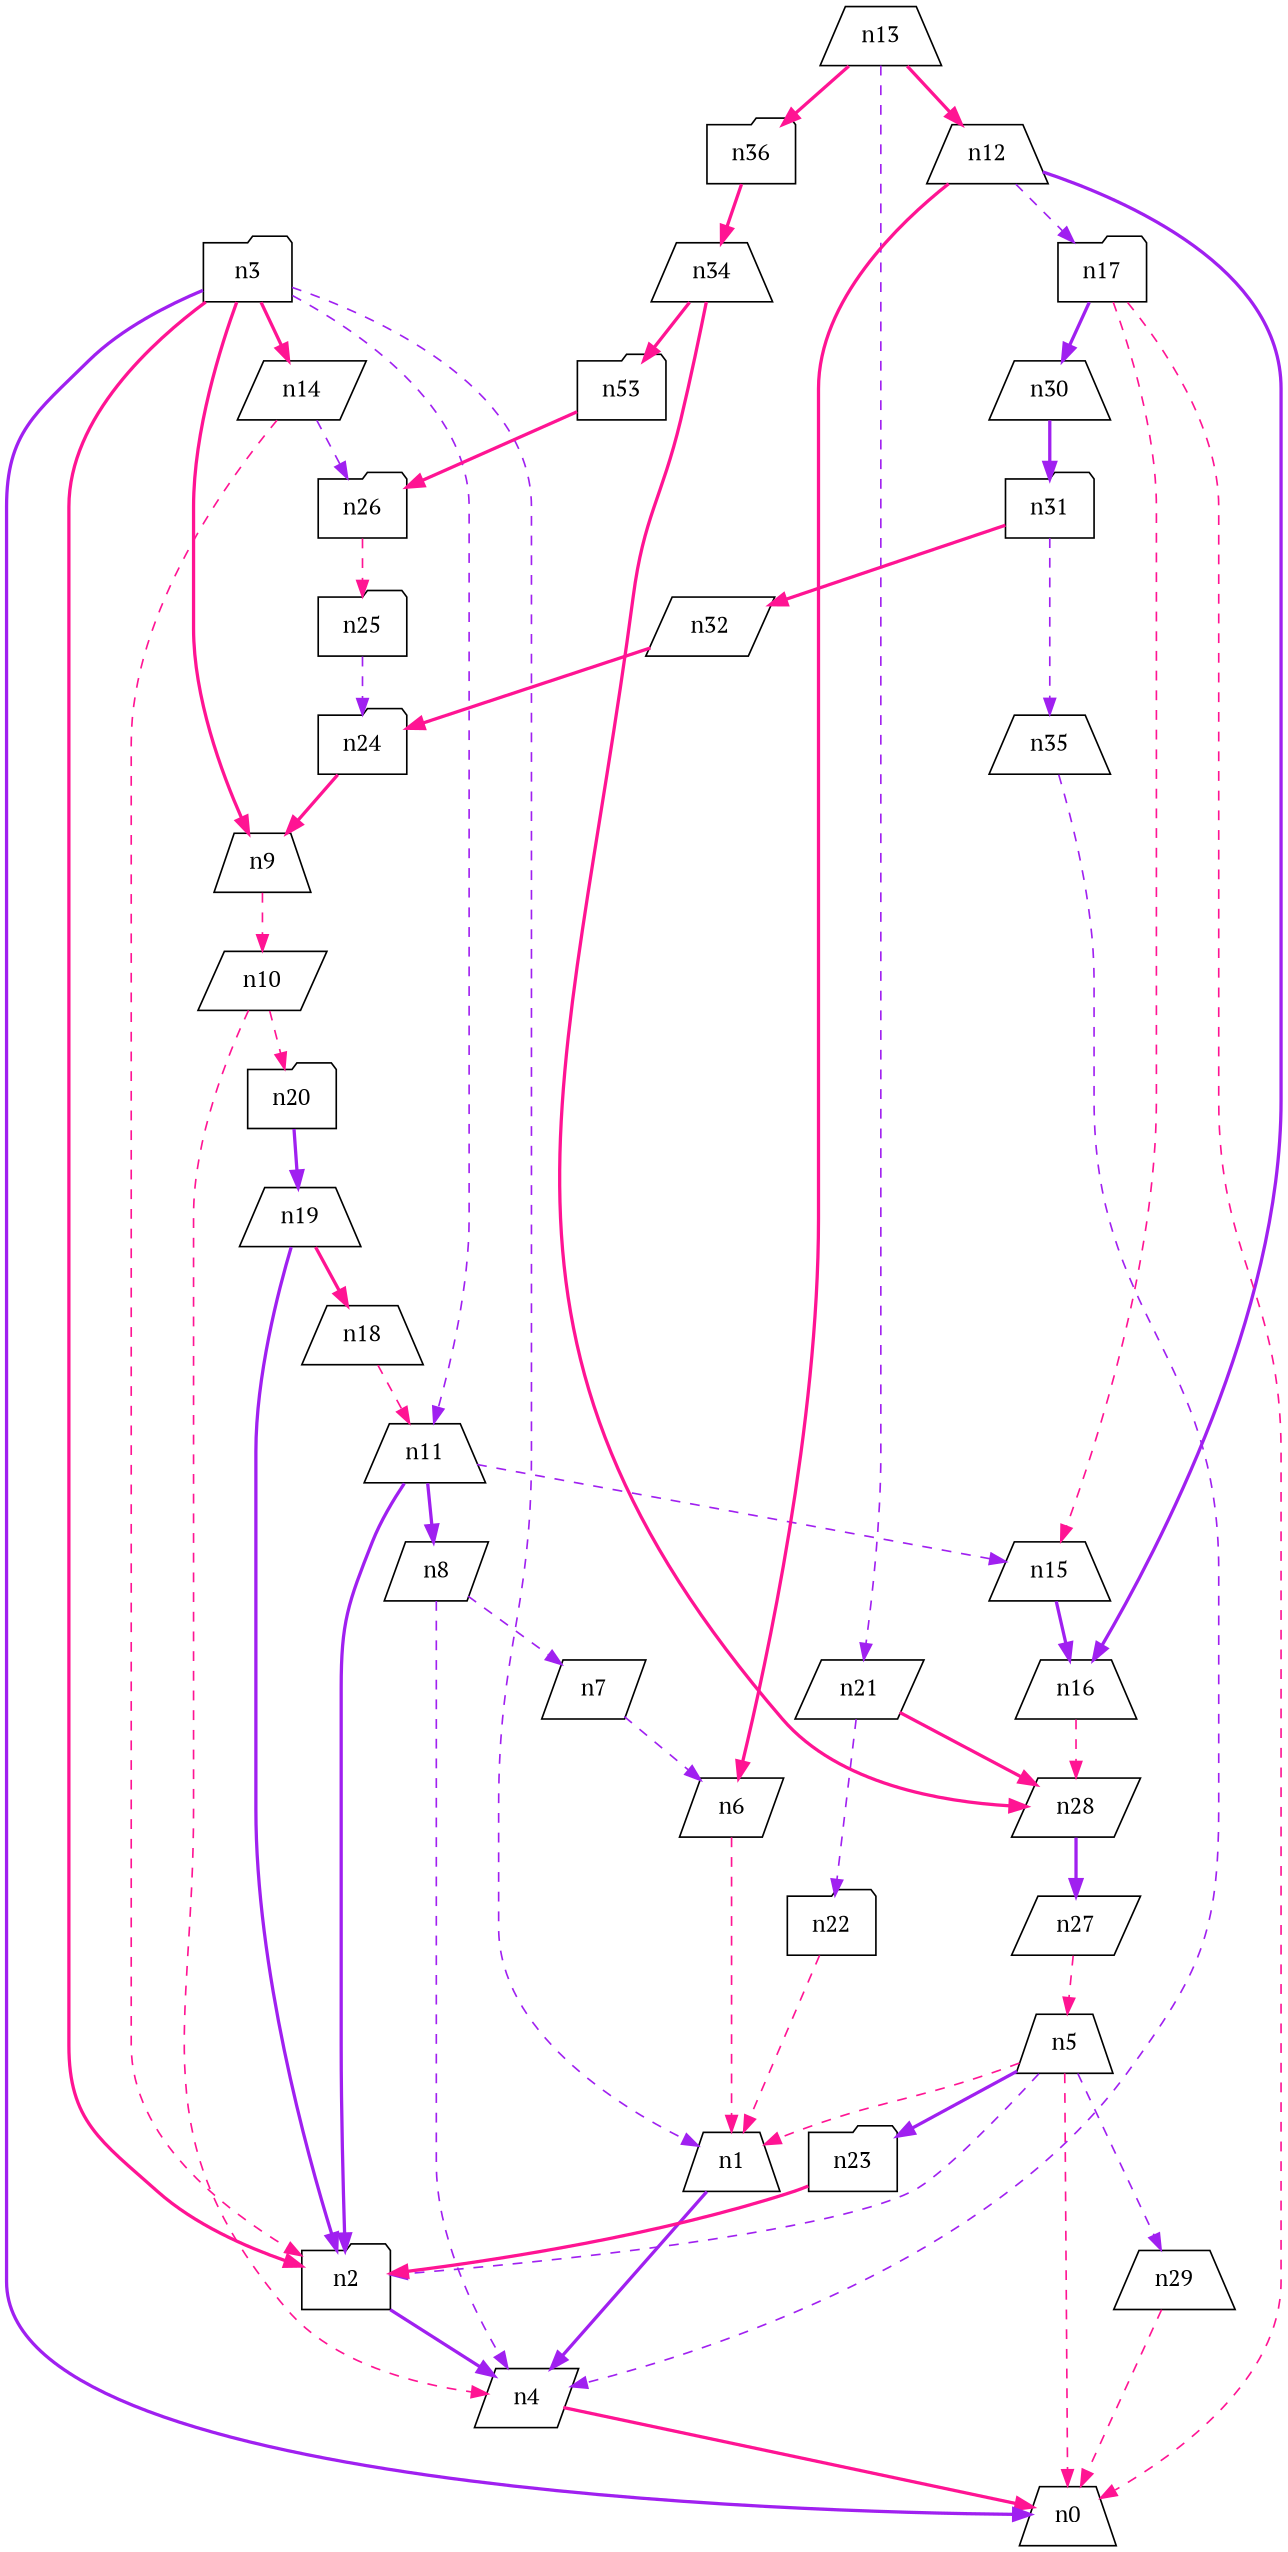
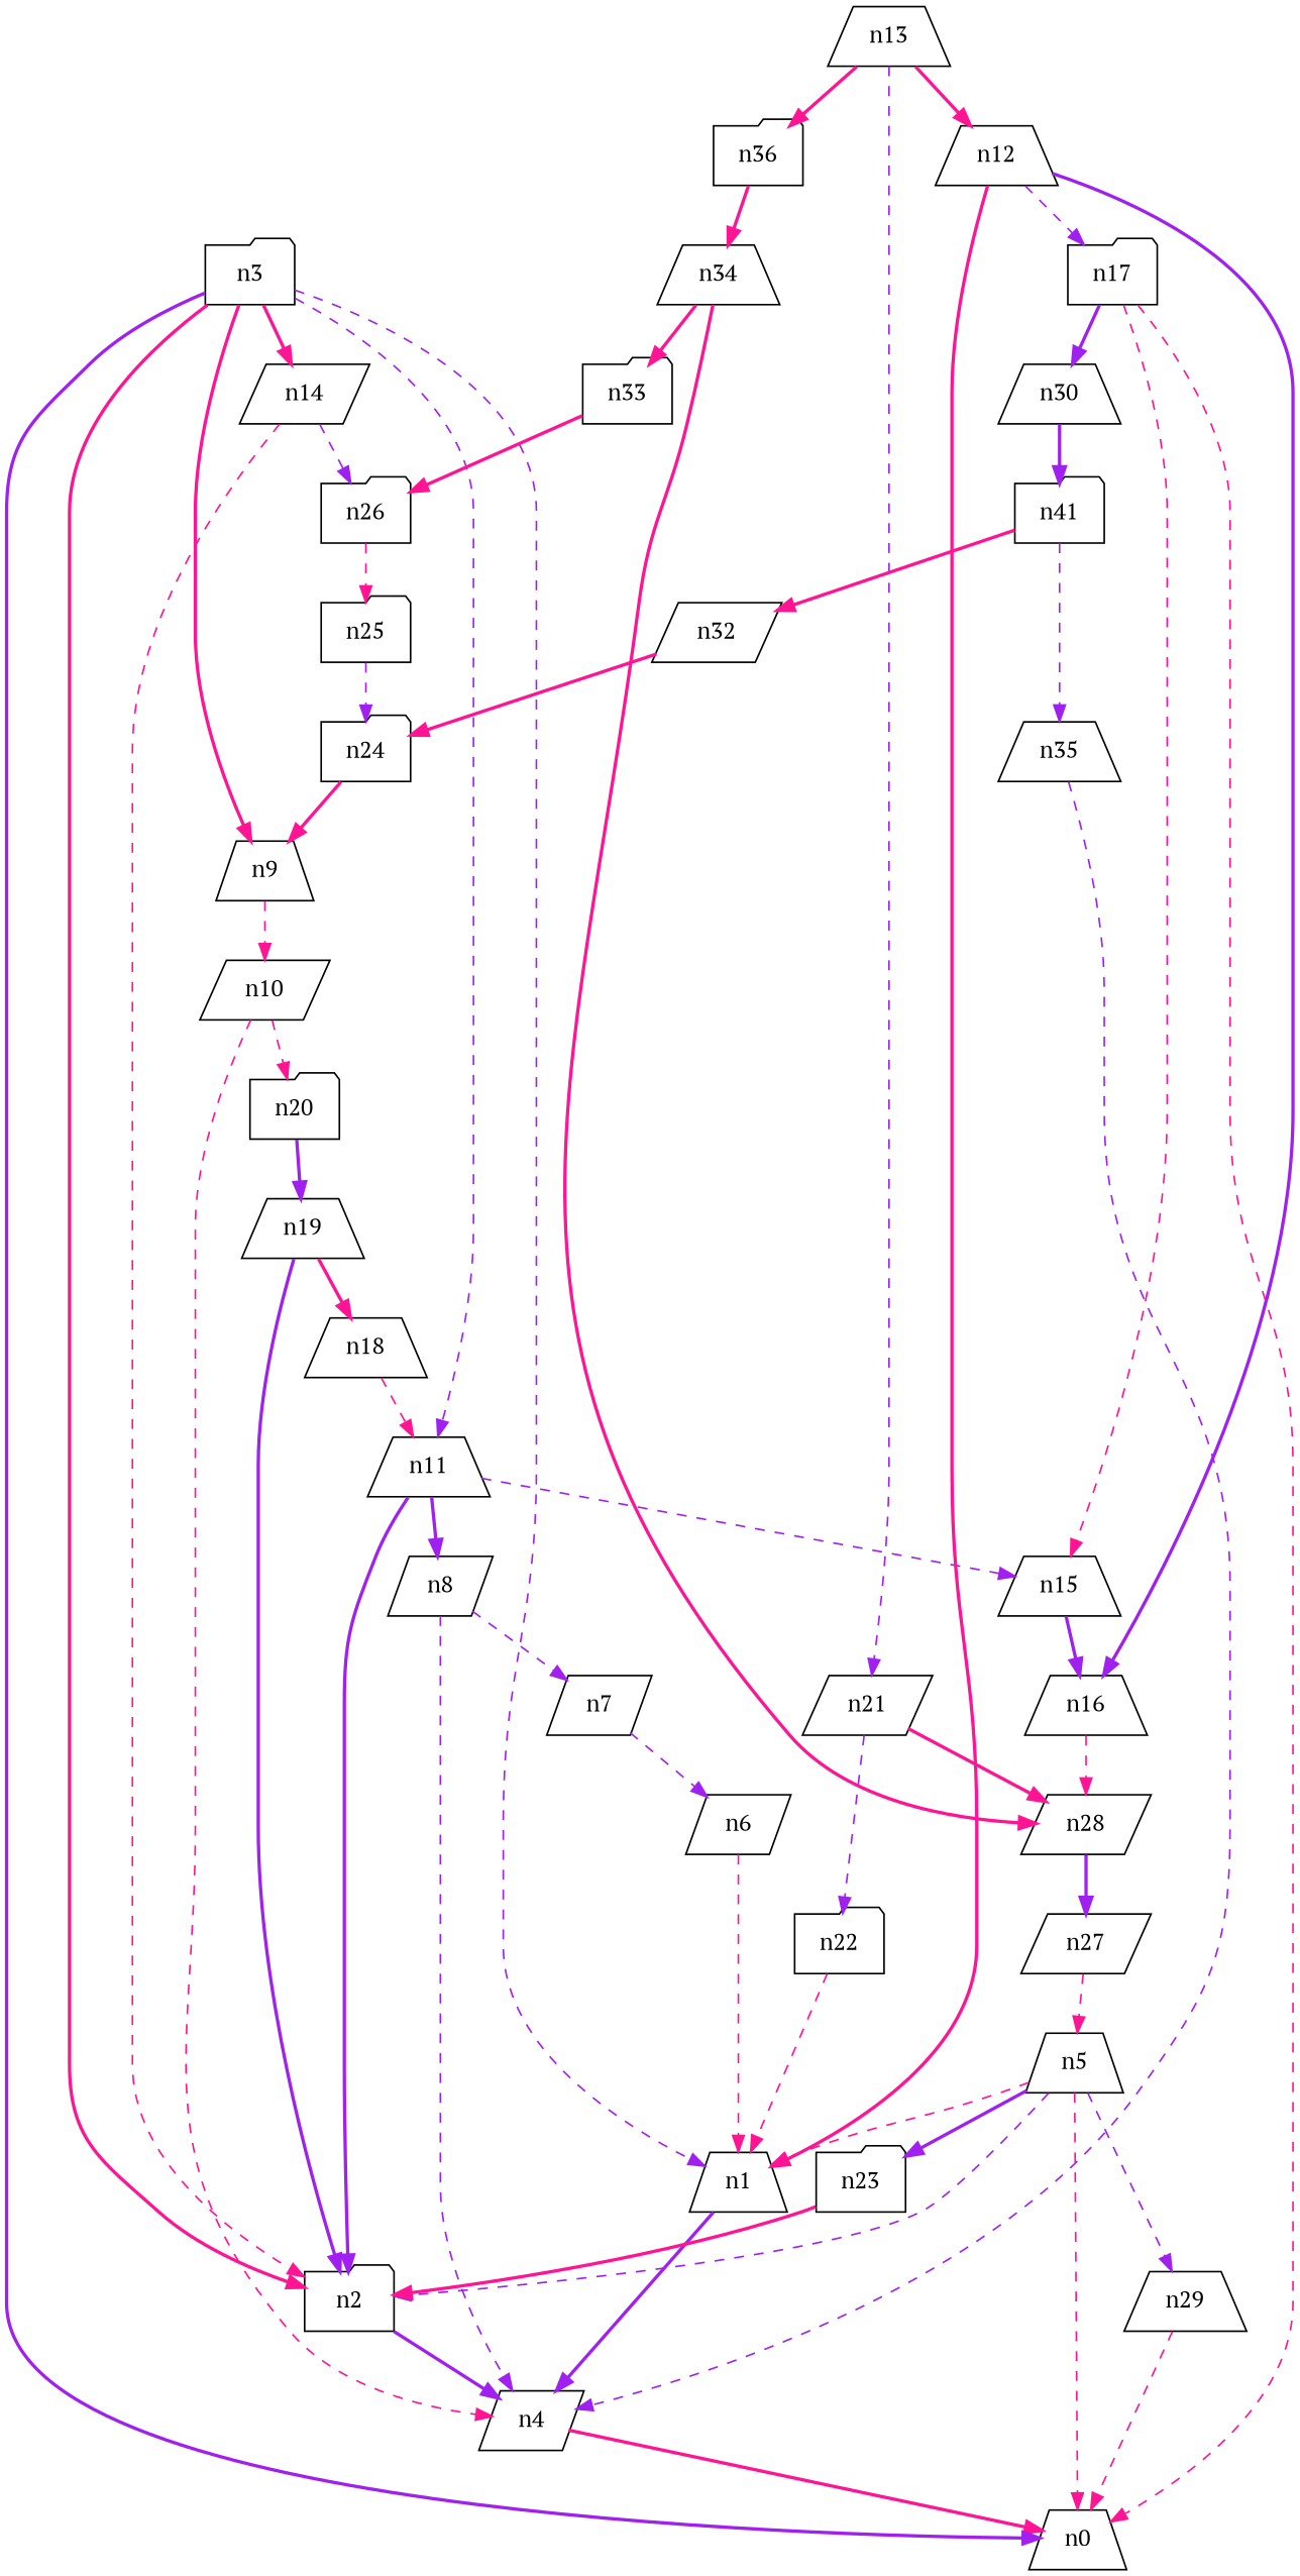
  digraph {
    fontname="PT Serif"
    node [fontname="PT Serif" shape=trapezium]
    edge [color=deeppink fontname="PT Serif" style=bold]
    n4 [shape=parallelogram]
    n1
    n0
    n2 [shape=folder]
    n3 [shape=folder]
    n9
    n11
    n14 [shape=parallelogram]
    n10 [shape=parallelogram]
    n8 [shape=parallelogram]
    n15
    n26 [shape=folder]
    n20 [shape=folder]
    n7 [shape=parallelogram]
    n16
    n13
    n12
    n21 [shape=parallelogram]
    n36 [shape=folder]
    n25 [shape=folder]
    n5
    n23 [shape=folder]
    n29
    n6 [shape=parallelogram]
    n19
    n18
    n28 [shape=parallelogram]
    n17 [shape=folder]
    n30
    n27 [shape=parallelogram]
-   n31 [shape=folder]
+   n31 [shape=folder label=n41]
    n22 [shape=folder]
    n34
-   n33 [shape=folder label=n53]
+   n33 [shape=folder]
    n24 [shape=folder]
    n32 [shape=parallelogram]
    n35
    n4 -> n0
    n1 -> n4 [color=purple]
    n2 -> n4 [color=purple]
    n3 -> n1 [color=purple style=dashed]
    n3 -> n0 [color=purple]
    n3 -> n2
    n3 -> n9
    n3 -> n11 [color=purple style=dashed]
    n3 -> n14
    n9 -> n10 [style=dashed]
    n11 -> n2 [color=purple]
    n11 -> n8 [color=purple]
    n11 -> n15 [color=purple style=dashed]
    n14 -> n2 [style=dashed]
    n14 -> n26 [color=purple style=dashed]
    n10 -> n4 [style=dashed]
    n10 -> n20 [style=dashed]
    n8 -> n4 [color=purple style=dashed]
    n8 -> n7 [color=purple style=dashed]
    n15 -> n16 [color=purple]
    n26 -> n25 [style=dashed]
    n20 -> n19 [color=purple]
    n7 -> n6 [color=purple style=dashed]
    n16 -> n28 [style=dashed]
    n13 -> n12
    n13 -> n21 [color=purple style=dashed]
    n13 -> n36
-   n12 -> n6
+   n12 -> n1
    n12 -> n16 [color=purple]
    n12 -> n17 [color=purple style=dashed]
    n21 -> n28
    n21 -> n22 [color=purple style=dashed]
    n36 -> n34
    n25 -> n24 [color=purple style=dashed]
    n5 -> n1 [style=dashed]
    n5 -> n0 [style=dashed]
    n5 -> n2 [color=purple style=dashed]
    n5 -> n23 [color=purple]
    n5 -> n29 [color=purple style=dashed]
    n23 -> n2
    n29 -> n0 [style=dashed]
    n6 -> n1 [style=dashed]
    n19 -> n2 [color=purple]
    n19 -> n18
    n18 -> n11 [style=dashed]
    n28 -> n27 [color=purple]
    n17 -> n0 [style=dashed]
    n17 -> n15 [style=dashed]
    n17 -> n30 [color=purple]
    n30 -> n31 [color=purple]
    n27 -> n5 [style=dashed]
    n31 -> n32
    n31 -> n35 [color=purple style=dashed]
    n22 -> n1 [style=dashed]
    n34 -> n28
    n34 -> n33
    n33 -> n26
    n24 -> n9
    n32 -> n24
    n35 -> n4 [color=purple style=dashed]
  }
